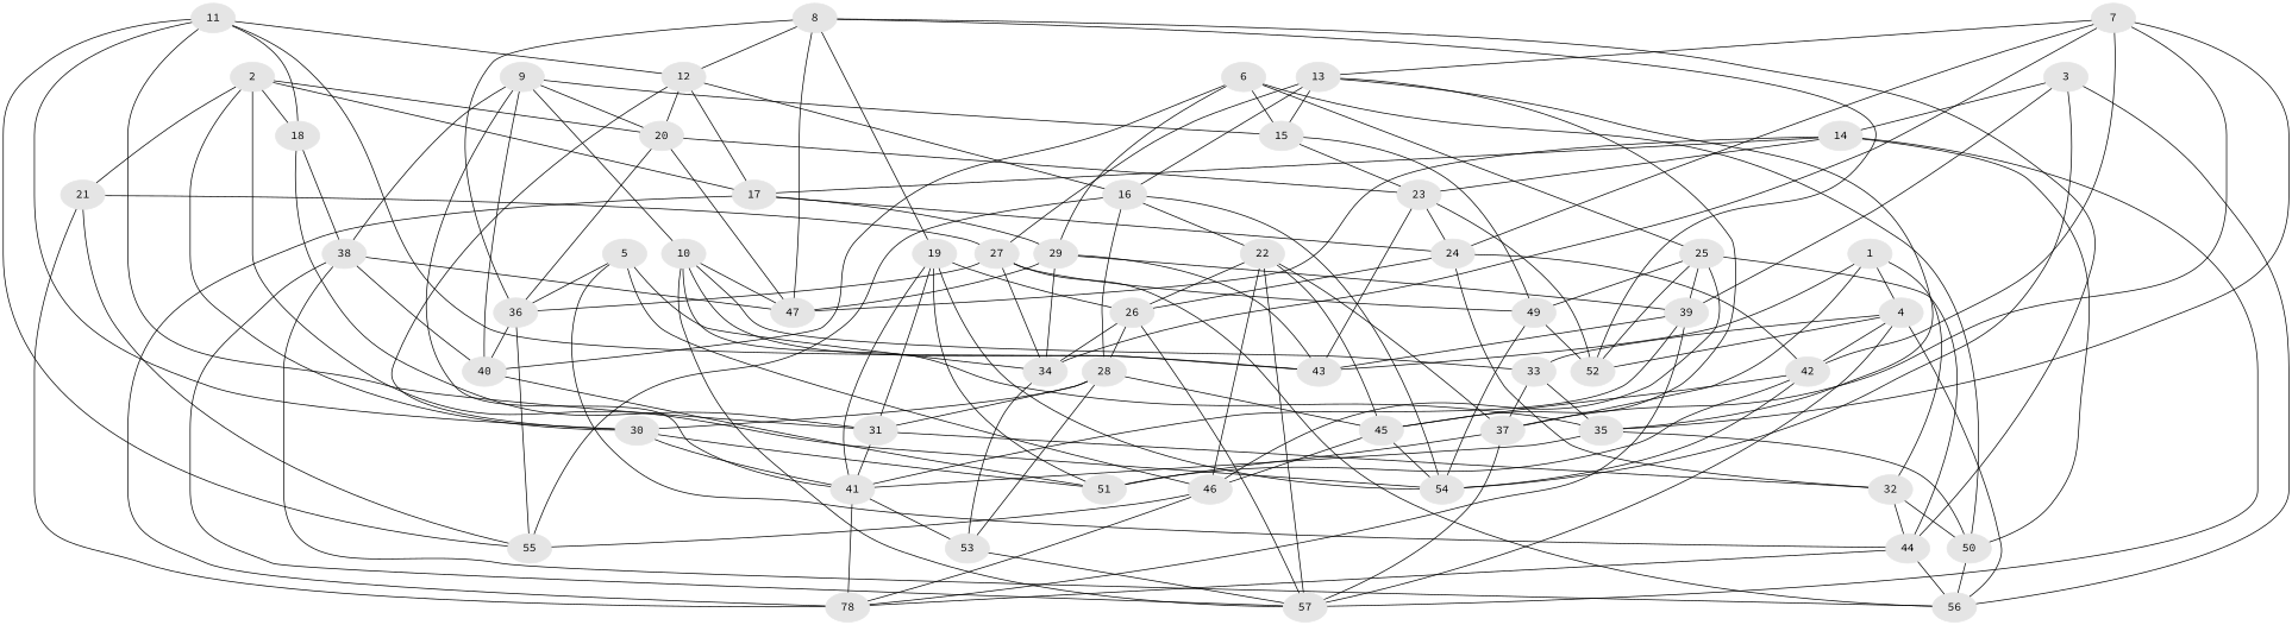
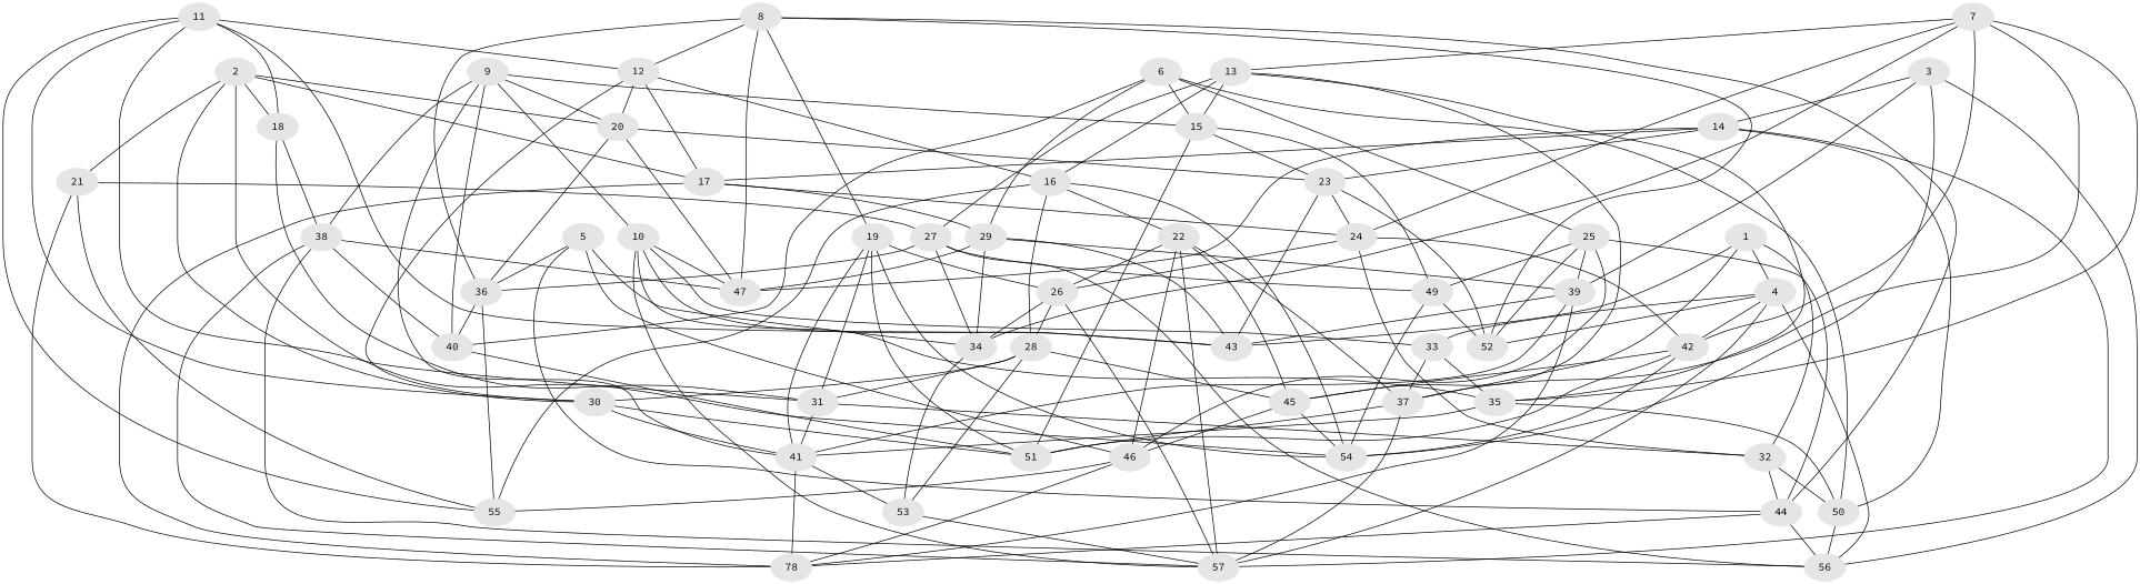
  graph {
    fontname="Source Code Pro"
    node [color=gray90 fontname="Source Code Pro" style=filled]
    edge [fontname="Source Code Pro" weight=1.0]
    1
    4
    32
    37
    43
    56
    33
    42
    52
    57
    44
    50
    51
    2
    17
    18
    20
    21
    30
    54
    29
    24
    n23 [label=78]
    38
    31
    36
    47
    23
    55
    27
    41
    3
    14
    39
    35
    45
    5
    34
    46
    53
    40
    6
    15
    25
    49
    7
    13
    16
    26
    8
    12
    19
    9
    10
    11
    22
    28
    1 -- 4
    1 -- 32
    1 -- 37
    1 -- 43
    4 -- 56
    4 -- 33
    4 -- 42
    4 -- 52
    4 -- 57
    32 -- 44
    32 -- 50 [weight=2.0]
    37 -- 57
    37 -- 51
    33 -- 37
    33 -- 35
    42 -- 51
    42 -- 54
    42 -- 45
    44 -- 56
    44 -- n23
    50 -- 56
    2 -- 17
    2 -- 18
    2 -- 20
    2 -- 21
    2 -- 30
    2 -- 54
    17 -- 29
    17 -- 24
    17 -- n23
    18 -- 38
    18 -- 31
    20 -- 36
    20 -- 47
    20 -- 23
    21 -- n23
    21 -- 55
    21 -- 27
    30 -- 51
    30 -- 41
    29 -- 43
    29 -- 47
    29 -- 39
    29 -- 34
    24 -- 32
    24 -- 42
    24 -- 26
    38 -- 56
    38 -- 57
    38 -- 47
    38 -- 40
    31 -- 32
    31 -- 41
    36 -- 55
    36 -- 40
    23 -- 43
    23 -- 52
    23 -- 24
    27 -- 56
    27 -- 36
    27 -- 34
    27 -- 49
    41 -- n23
    41 -- 53
    3 -- 56
    3 -- 54
    3 -- 14
    3 -- 39
    14 -- 57
    14 -- 50
    14 -- 17
    14 -- 47
    14 -- 23
    39 -- 43
    39 -- n23
    39 -- 41
    35 -- 50
    35 -- 41
    45 -- 54
    45 -- 46
    5 -- 44
    5 -- 36
    5 -- 34
    5 -- 46
    34 -- 53
    46 -- n23
    46 -- 55
    53 -- 57
    40 -- 51
    6 -- 50
    6 -- 29
    6 -- 40 [weight=2.0]
    6 -- 15
    6 -- 25
+   15 -- 51
    15 -- 23
    15 -- 49
    25 -- 52
    25 -- 44
    25 -- 39
    25 -- 46
    25 -- 49
    49 -- 52
    49 -- 54 [weight=2.0]
    7 -- 37
    7 -- 42
    7 -- 24
    7 -- 35
    7 -- 34
    7 -- 13
    13 -- 27
    13 -- 35
    13 -- 45
    13 -- 15
    13 -- 16
    16 -- 54
    16 -- 55
    16 -- 22
    16 -- 28
    26 -- 57
    26 -- 34
    26 -- 28
    8 -- 52
    8 -- 44
    8 -- 36
    8 -- 47
    8 -- 12
    8 -- 19
    12 -- 17
    12 -- 20
    12 -- 30
    12 -- 16
    19 -- 51
    19 -- 54
    19 -- 31
    19 -- 41
    19 -- 26
    9 -- 20
    9 -- 38
    9 -- 41
    9 -- 40
    9 -- 15
    9 -- 10
    10 -- 43
    10 -- 33
    10 -- 57
    10 -- 47
    10 -- 35
    11 -- 43
    11 -- 18
    11 -- 30
    11 -- 31
    11 -- 55
    11 -- 12
    22 -- 37
    22 -- 57
    22 -- 45
    22 -- 46
    22 -- 26
    28 -- 30
    28 -- 31
    28 -- 45
    28 -- 53
  }
